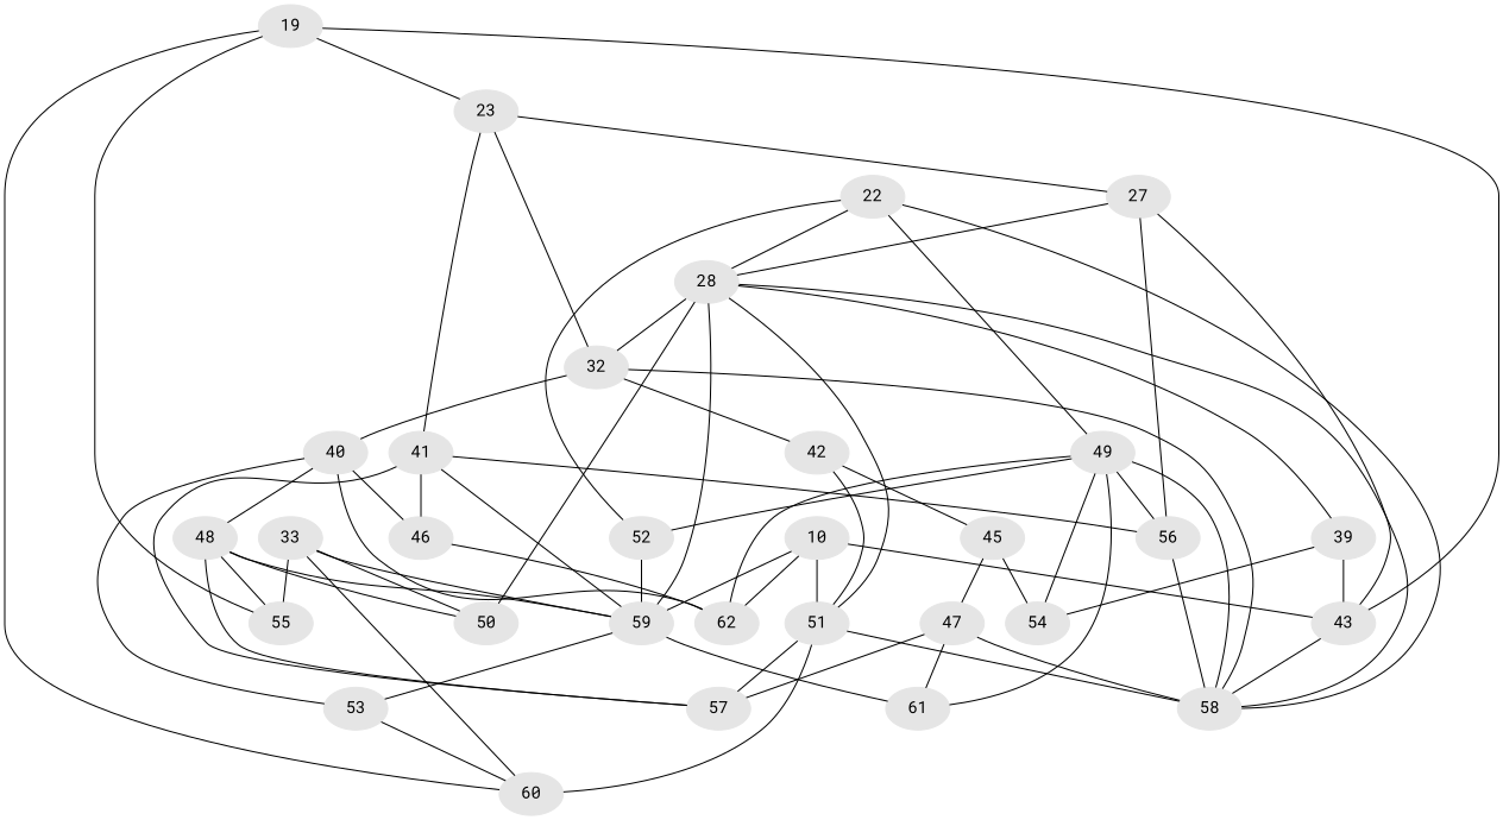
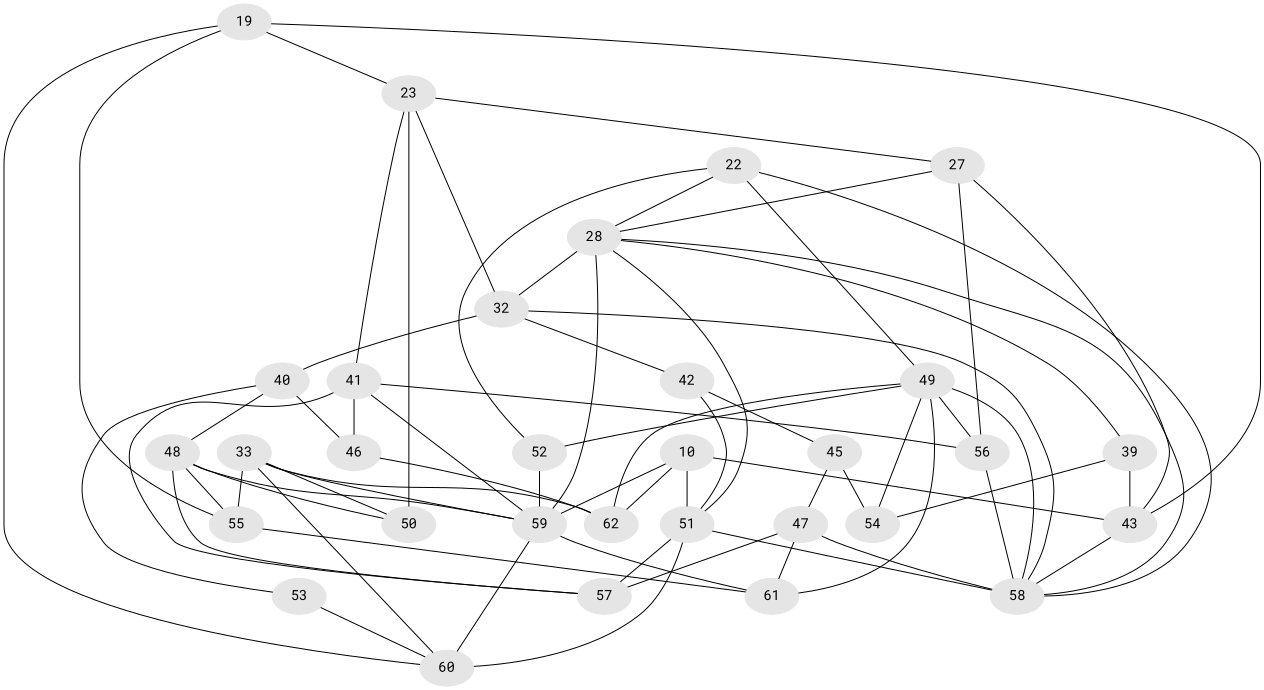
  graph {
    fontname="Roboto Mono"
    node [color=gray90 fontname="Roboto Mono" style=filled]
    edge [fontname="Roboto Mono"]
    10 [super="+4"]
    43 [super="+29"]
    51 [super="+17"]
    59 [super="+5+44+35"]
    62
    58 [super="+13+21"]
    60 [super="+34"]
    57
    61 [super="+36"]
    19
    23
    55 [super="+31"]
    27 [super="+20"]
    32 [super="+30"]
    41 [super="+25"]
    28 [super="+18+24+26"]
    39
    50
    22
    49 [super="+9+37"]
    52 [super="+16"]
    56 [super="+1"]
    54
    40
    42
    46
    53
    48 [super="+2"]
    45 [super="+38"]
    33 [super="+15"]
    47 [super="+12"]
    10 -- 43
    10 -- 51 [weight=2]
    10 -- 59 [weight=2]
    10 -- 62
    43 -- 58
    51 -- 58
    51 -- 60
    51 -- 57
-   59 -- 53 [weight=2]
+   59 -- 60 [weight=2]
    59 -- 61
    19 -- 43
    19 -- 60
    19 -- 23
    19 -- 55
    23 -- 27
    23 -- 32
    23 -- 41
+   55 -- 61 [weight=2]
    27 -- 43
    27 -- 28
    27 -- 56
    32 -- 58
    32 -- 40
    32 -- 42 [weight=2]
    41 -- 59
    41 -- 57
    41 -- 56
    41 -- 46 [weight=2]
    28 -- 51
    28 -- 59 [weight=5]
    28 -- 58
    28 -- 32
    28 -- 39
-   28 -- 50
+   23 -- 50
    39 -- 43 [weight=2]
    39 -- 54
    22 -- 58
    22 -- 28
    22 -- 49
    22 -- 52
    49 -- 62
    49 -- 58
    49 -- 61 [weight=2]
    49 -- 52
    49 -- 56 [weight=3]
    49 -- 54
    52 -- 59 [weight=2]
    56 -- 58
    40 -- 46
    40 -- 53
    40 -- 48
    42 -- 51
    42 -- 45
    46 -- 62
    53 -- 60
    48 -- 59
    48 -- 57
    48 -- 55 [weight=2]
    48 -- 50
    45 -- 54 [weight=2]
    45 -- 47
    33 -- 59
-   40 -- 62
+   33 -- 62
    33 -- 60
    33 -- 55
    33 -- 50 [weight=2]
    47 -- 58 [weight=3]
    47 -- 57
    47 -- 61
  }
